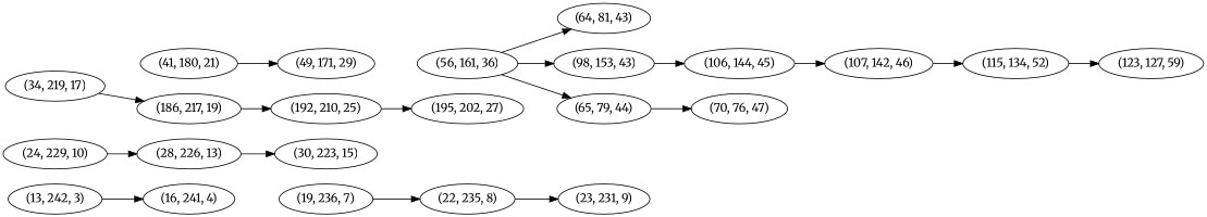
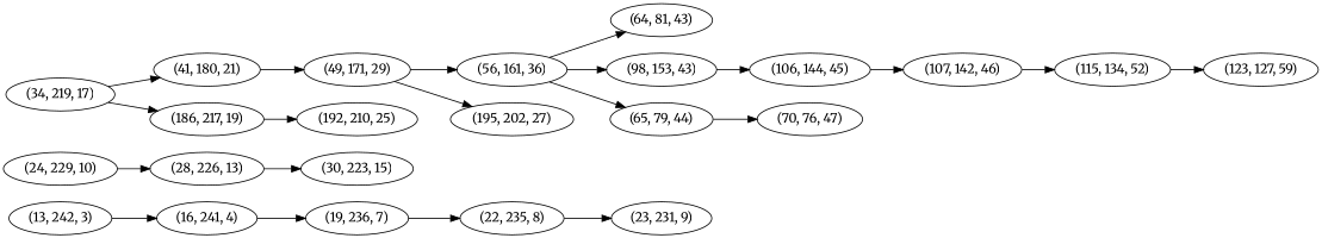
  digraph {
    fontname=Merriweather
    rankdir=LR
    node [fontname=Merriweather]
    edge [fontname=Merriweather]
    "(13, 242, 3)"
    "(16, 241, 4)"
    "(19, 236, 7)"
    "(22, 235, 8)"
    "(23, 231, 9)"
    "(24, 229, 10)"
    "(28, 226, 13)"
    "(30, 223, 15)"
    "(34, 219, 17)"
    "(41, 180, 21)"
    "(186, 217, 19)"
    "(49, 171, 29)"
    "(192, 210, 25)"
    "(56, 161, 36)"
    "(64, 81, 43)"
    "(98, 153, 43)"
    "(65, 79, 44)"
    "(106, 144, 45)"
    "(70, 76, 47)"
    "(107, 142, 46)"
    "(115, 134, 52)"
    "(123, 127, 59)"
    n23 [label="(195, 202, 27)"]
    "(13, 242, 3)" -> "(16, 241, 4)"
+   "(16, 241, 4)" -> "(19, 236, 7)"
    "(19, 236, 7)" -> "(22, 235, 8)"
    "(22, 235, 8)" -> "(23, 231, 9)"
    "(24, 229, 10)" -> "(28, 226, 13)"
    "(28, 226, 13)" -> "(30, 223, 15)"
+   "(34, 219, 17)" -> "(41, 180, 21)"
    "(34, 219, 17)" -> "(186, 217, 19)"
    "(41, 180, 21)" -> "(49, 171, 29)"
    "(186, 217, 19)" -> "(192, 210, 25)"
-   "(192, 210, 25)" -> n23
+   "(49, 171, 29)" -> "(56, 161, 36)"
+   "(49, 171, 29)" -> n23
    "(56, 161, 36)" -> "(64, 81, 43)"
    "(56, 161, 36)" -> "(98, 153, 43)"
    "(56, 161, 36)" -> "(65, 79, 44)"
    "(98, 153, 43)" -> "(106, 144, 45)"
    "(65, 79, 44)" -> "(70, 76, 47)"
    "(106, 144, 45)" -> "(107, 142, 46)"
    "(107, 142, 46)" -> "(115, 134, 52)"
    "(115, 134, 52)" -> "(123, 127, 59)"
  }
